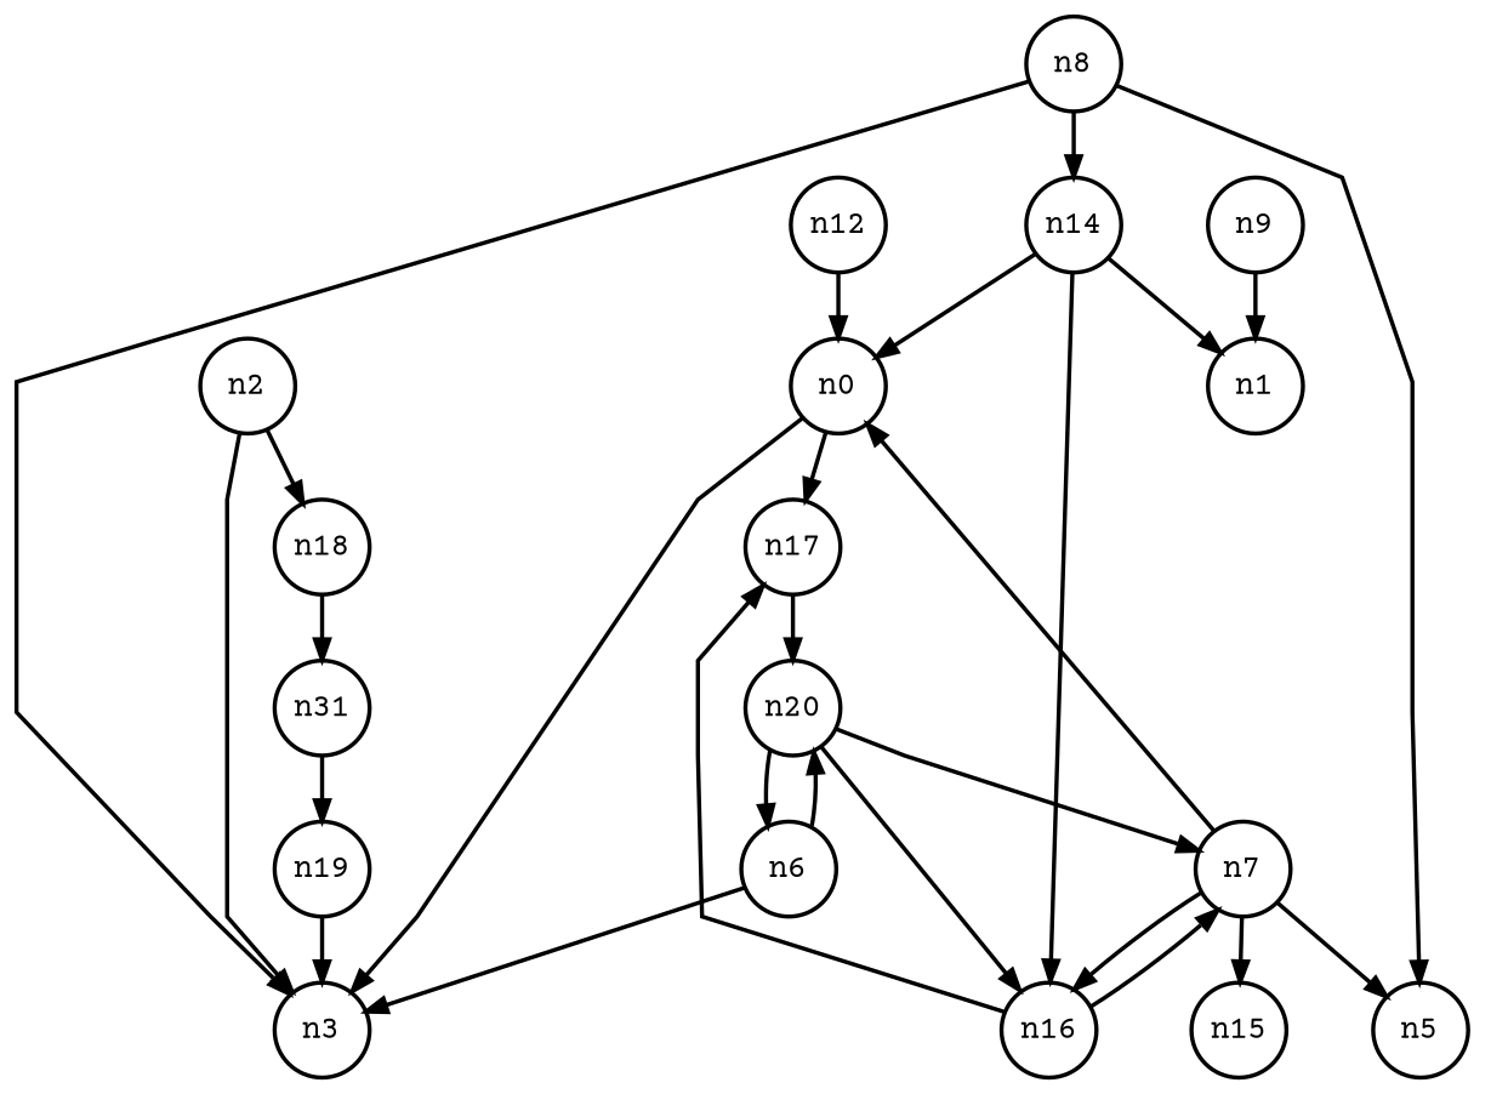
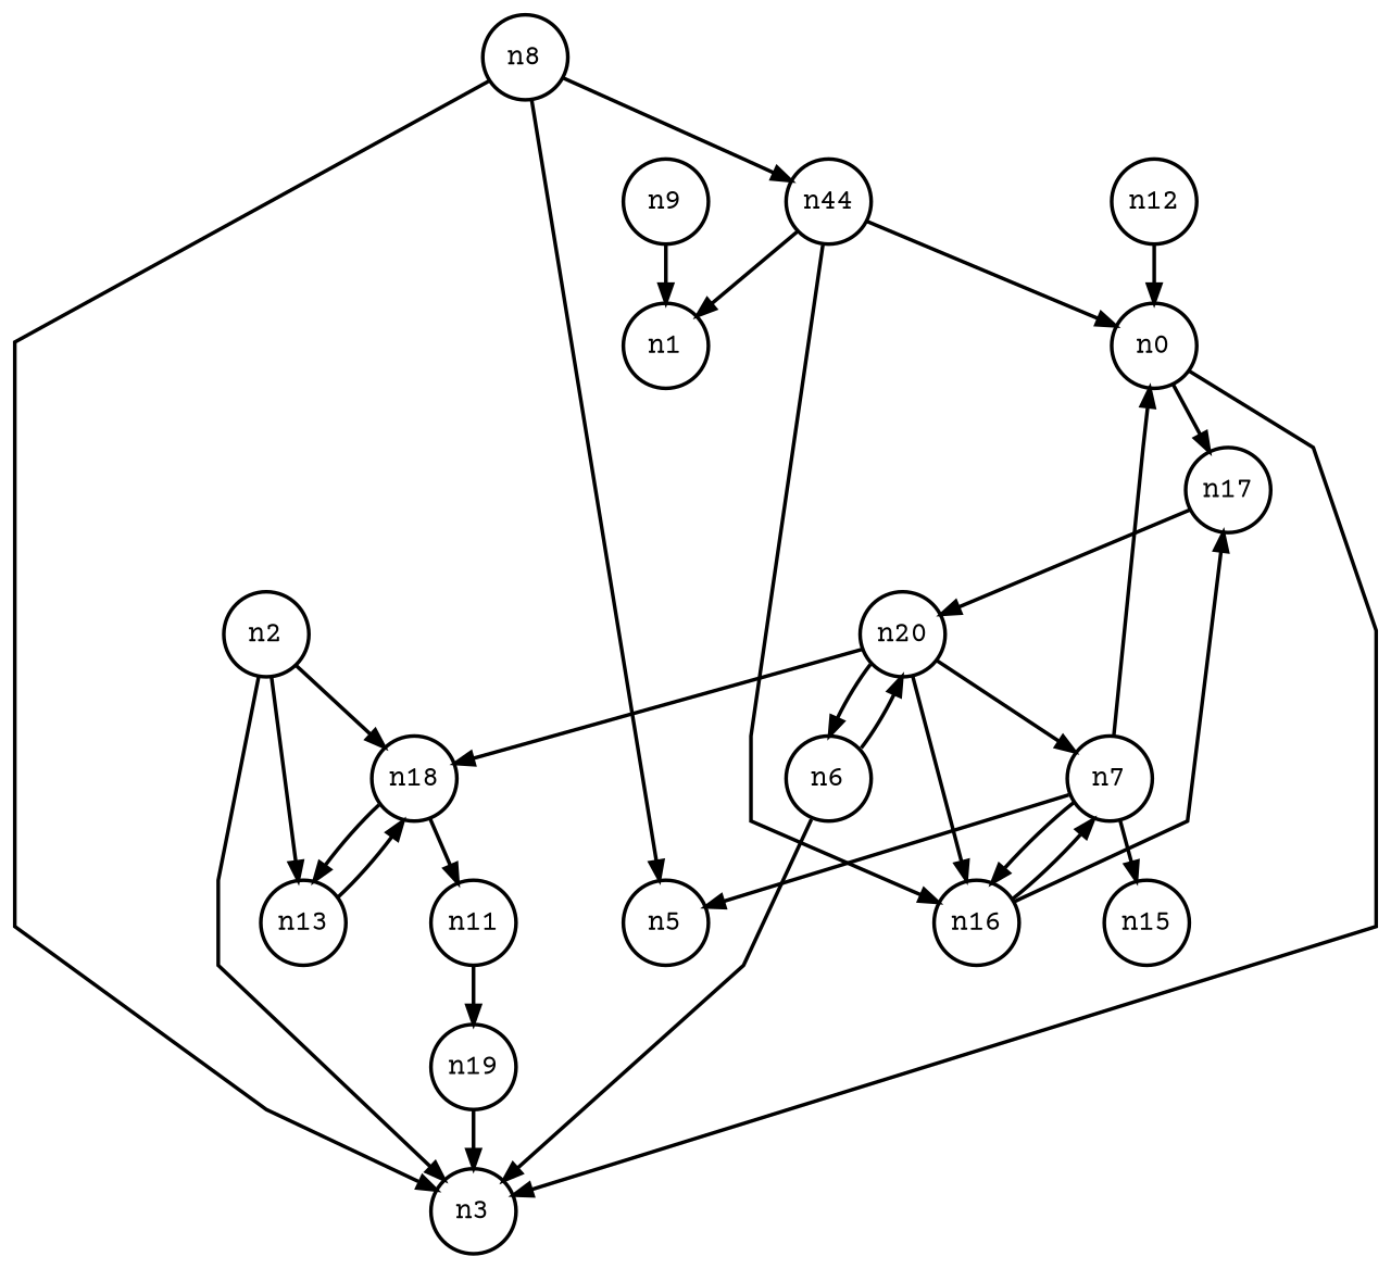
  digraph {
    fontname="Courier Prime"
    fontsize=8
    nodesep=0.22
    nodesize=0.16
    ranksep=0.22
    splines=polyline
    node [fixedsize=shape fontname="Courier Prime" fontsize=8 shape=circle]
    edge [arrowsize=0.5 fontname="Courier Prime"]
    n0 [width=0.32]
    n3 [width=0.32]
    n17 [width=0.32]
    n10 [label=n20 width=0.32]
    n18 [width=0.32]
    n6 [width=0.32]
    n7 [width=0.32]
    n16 [width=0.32]
-   n11 [width=0.32 label=n31]
+   n13 [width=0.32]
+   n11 [width=0.32]
    n5 [width=0.32]
    n15 [width=0.32]
    n2 [width=0.32]
    n1 [width=0.32]
-   n14 [width=0.32]
+   n14 [width=0.32 label=n44]
    n8 [width=0.32]
    n9 [width=0.32]
    n19 [width=0.32]
    n12 [width=0.32]
    n0 -> n3
    n0 -> n17
    n17 -> n10
+   n10 -> n18
    n10 -> n6
    n10 -> n7
    n10 -> n16
+   n18 -> n13
    n18 -> n11
    n6 -> n3
    n6 -> n10
    n7 -> n0
    n7 -> n16
    n7 -> n5
    n7 -> n15
    n16 -> n17
    n16 -> n7
+   n13 -> n18
    n11 -> n19
    n2 -> n3
    n2 -> n18
+   n2 -> n13
    n14 -> n0
    n14 -> n16
    n14 -> n1
    n8 -> n3
    n8 -> n5
    n8 -> n14
    n9 -> n1
    n19 -> n3
    n12 -> n0
  }
